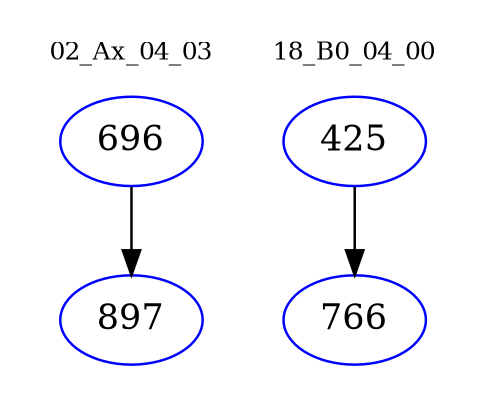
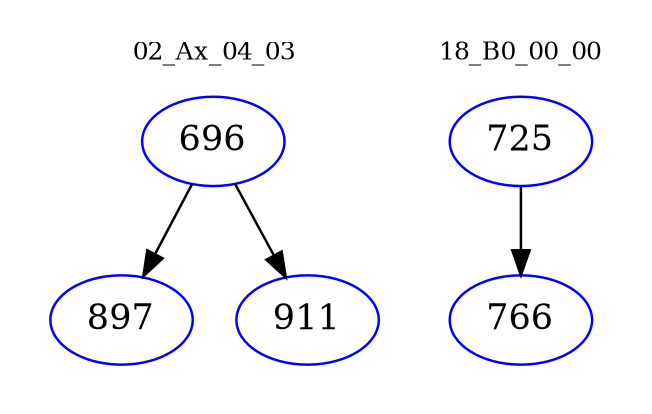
  digraph {
    node [color=blue]
    edge [color=black]
    n1 [label=696]
    n2 [label=897]
-   n4 [label=425]
+   n3 [label=911]
+   n4 [label=725]
    n5 [label=766]
    subgraph cluster_1 {
      color=white
      fontsize=10
      label="02_Ax_04_03"
      n1
      n2
+     n3
    }
    subgraph cluster_2 {
      color=white
      fontsize=10
-     label="18_B0_04_00"
+     label="18_B0_00_00"
      n4
      n5
    }
    n1 -> n2
+   n1 -> n3
    n4 -> n5
  }
